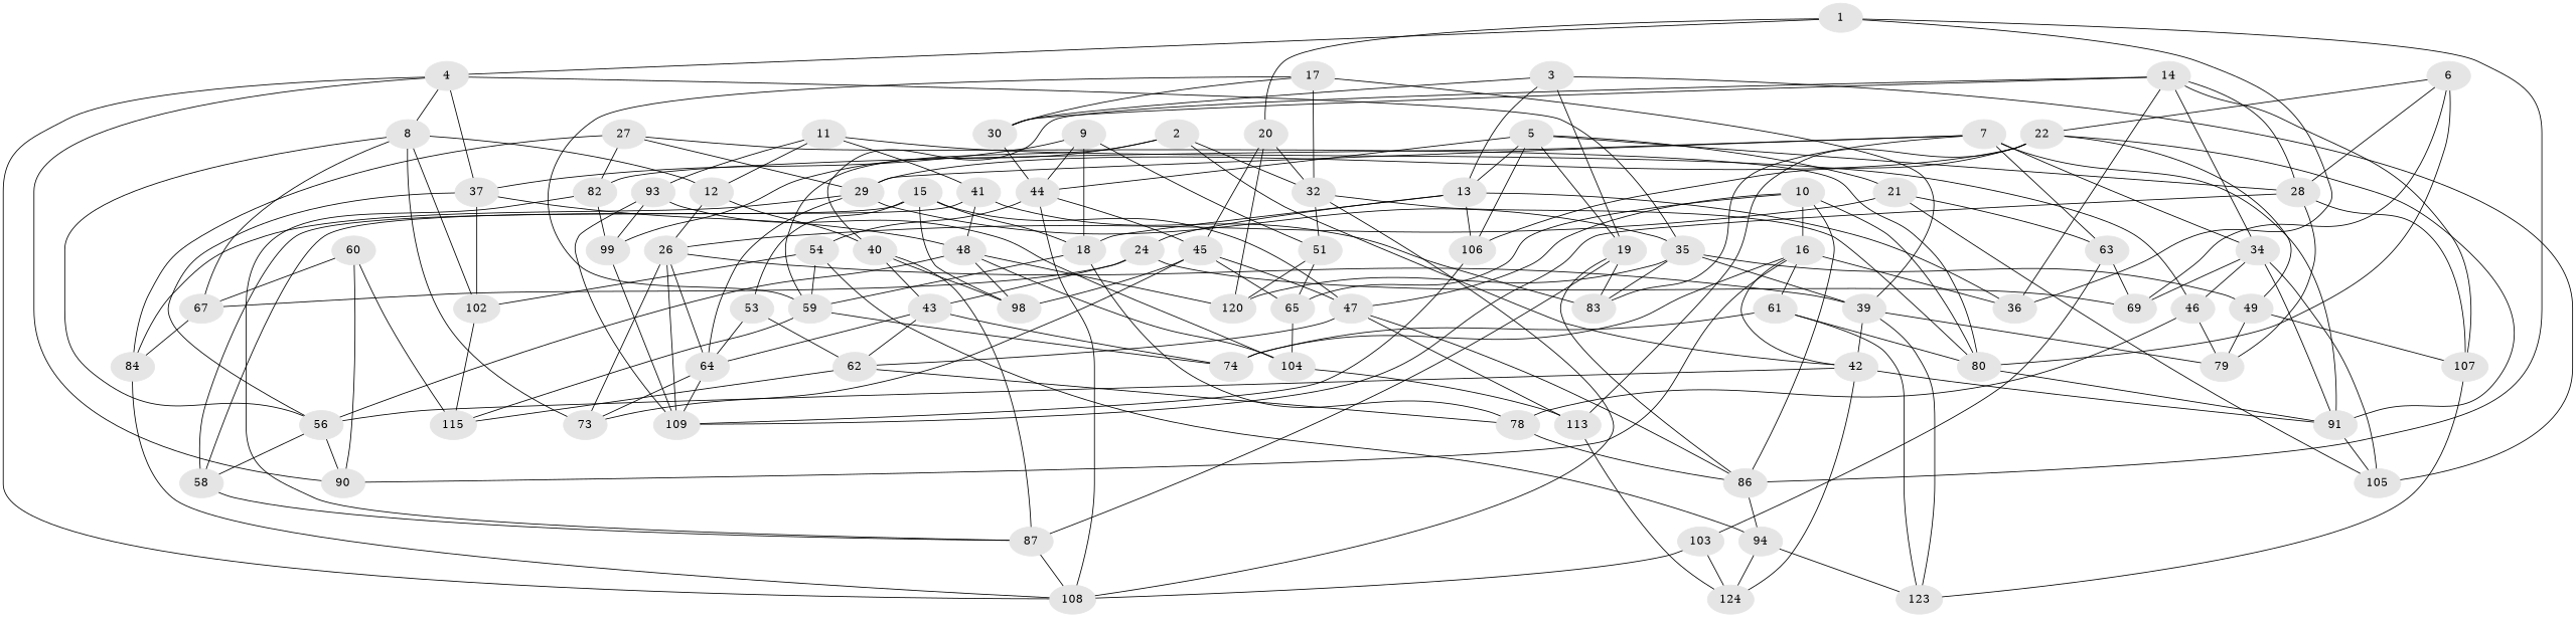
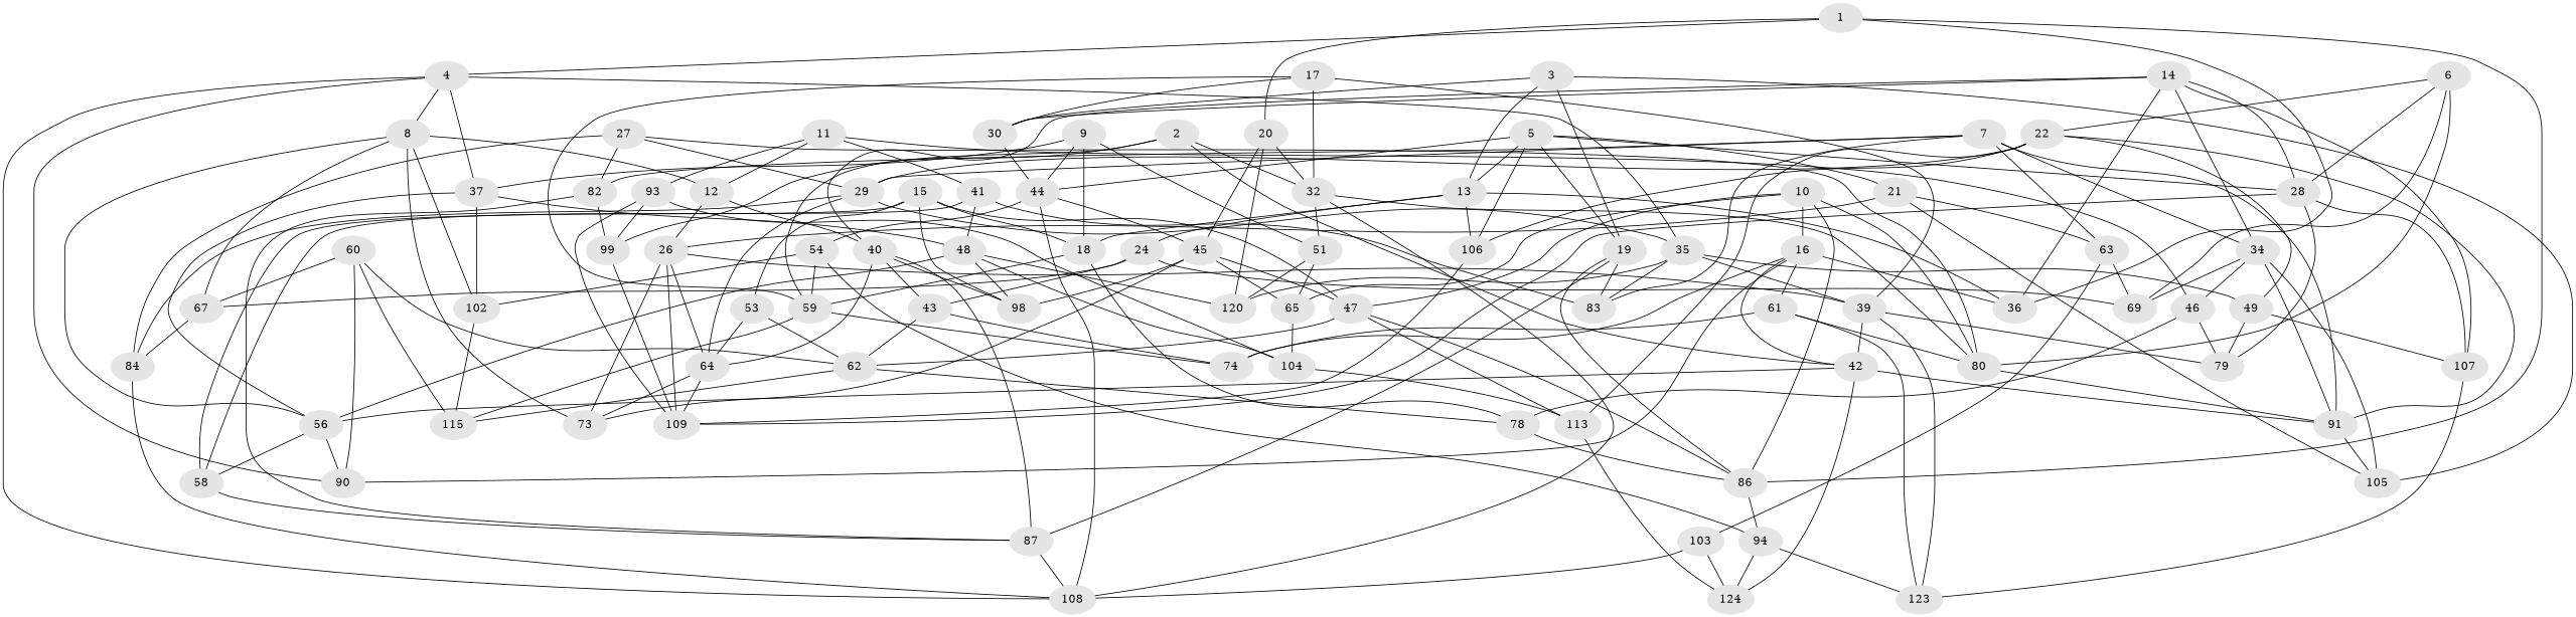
  graph {
    node [color=gray90 style=filled]
    4 [super="+92"]
    8 [super="+110"]
    35 [super="+50"]
    37 [super="+68"]
    90
    108 [super="+126"]
    1
    20
    36
    86 [super="+89"]
    32 [super="+57"]
    45 [super="+88"]
    120
    94
    80 [super="+81"]
    51 [super="+85"]
    2
    42 [super="+116"]
    59 [super="+114"]
    99
    91 [super="+111"]
    56 [super="+66"]
    124
    74
    115
    109 [super="+117"]
    13 [super="+52"]
    106
    18 [super="+25"]
    24
    3
    19 [super="+72"]
    30
    105
    83
    87 [super="+97"]
    44 [super="+70"]
    12
    67
    73
    102
    39 [super="+76"]
    49
    48 [super="+112"]
    5 [super="+118"]
    21
    28 [super="+55"]
    63
    26 [super="+100"]
    107
    79
    54
    22 [super="+38"]
    29 [super="+77"]
    113
    6
    69
    7 [super="+23"]
    34 [super="+125"]
    82
    64 [super="+96"]
    84
    46
    103
    40 [super="+71"]
    58
    9 [super="+95"]
    78
    65
    10 [super="+31"]
    16 [super="+122"]
    47 [super="+101"]
    61
    62 [super="+119"]
    104
    11
    41
    93
    98
    43
    14 [super="+121"]
    123
    15 [super="+75"]
    53
    17
    27
    60
    4 -- 8
    4 -- 35
    4 -- 37
    4 -- 90
    4 -- 108
    8 -- 56
    8 -- 12
    8 -- 67
    8 -- 73
    8 -- 102
    35 -- 120
    35 -- 83
    35 -- 39
    35 -- 49
    37 -- 56
    37 -- 102
    37 -- 48
    1 -- 4
    1 -- 20
    1 -- 36
    1 -- 86
    20 -- 32
    20 -- 45
    20 -- 120
    86 -- 94
    32 -- 108
    32 -- 80
    32 -- 51
    45 -- 73
    45 -- 65
    45 -- 47
    45 -- 98
    94 -- 124
    94 -- 123
    80 -- 91
    51 -- 120
    51 -- 65
    2 -- 32
    2 -- 42
    2 -- 59
    2 -- 99
    42 -- 91
    42 -- 56
    42 -- 124
    59 -- 74
    59 -- 115
    99 -- 109
    91 -- 105
    56 -- 90
    56 -- 58
    13 -- 36
    13 -- 106
    13 -- 18
    13 -- 24
    106 -- 109
    18 -- 59
    18 -- 78
    24 -- 67
    24 -- 69
    24 -- 43
    3 -- 13
    3 -- 19
    3 -- 30
    3 -- 105
    19 -- 86
    19 -- 83
    19 -- 87 [weight=2]
    30 -- 44
    87 -- 108
    44 -- 108
    44 -- 45
    44 -- 54
    12 -- 26
    12 -- 40
    67 -- 84
    102 -- 115
    39 -- 42
    39 -- 79
    39 -- 123
    49 -- 107
    49 -- 79
    48 -- 120
    48 -- 56
    48 -- 104
    48 -- 98
    5 -- 13
    5 -- 106
    5 -- 19
    5 -- 44
    5 -- 21
    5 -- 28
    21 -- 105
    21 -- 63
    21 -- 26
    28 -- 109
    28 -- 107
    28 -- 79
    63 -- 69
    63 -- 103
    26 -- 109
    26 -- 73
    26 -- 39
    26 -- 64
    107 -- 123
    54 -- 94
    54 -- 59
    54 -- 102
    22 -- 91
    22 -- 106
    22 -- 49
    22 -- 29
    22 -- 113
    29 -- 35
    29 -- 64
    29 -- 84
    113 -- 124
    6 -- 80
    6 -- 28
    6 -- 22
    6 -- 69
    7 -- 91
    7 -- 83
    7 -- 63
    7 -- 29
    7 -- 34
    7 -- 82
    34 -- 91
    34 -- 105
    34 -- 69
    34 -- 46
    82 -- 99
    82 -- 87
    64 -- 109
    64 -- 73
    84 -- 108
    46 -- 79
    46 -- 78
    103 -- 108
    103 -- 124
    40 -- 87
-   43 -- 64
+   40 -- 64
    40 -- 98
    40 -- 43
    58 -- 87
    9 -- 37 [weight=2]
    9 -- 51
    9 -- 18 [weight=2]
    9 -- 44
    78 -- 86
    65 -- 104
    10 -- 86
    10 -- 80
    10 -- 65
    10 -- 16
    10 -- 47
    16 -- 90
    16 -- 36
    16 -- 42
    16 -- 74
    16 -- 61
    47 -- 86
    47 -- 113
    47 -- 62
    61 -- 80
    61 -- 74
    61 -- 123
    62 -- 115
    62 -- 78
    104 -- 113
    11 -- 12
    11 -- 46
    11 -- 41
    11 -- 93
    41 -- 83
    41 -- 48
    41 -- 58
    93 -- 99
    93 -- 109
    93 -- 104
    43 -- 74
    43 -- 62
    14 -- 36
    14 -- 30
    14 -- 28
    14 -- 107
    14 -- 34
    14 -- 40
    15 -- 18
    15 -- 58
    15 -- 47
    15 -- 98
    15 -- 53 [weight=2]
    53 -- 64
    53 -- 62
    17 -- 32
    17 -- 59
    17 -- 30
    17 -- 39
    27 -- 80
    27 -- 29
    27 -- 82
    27 -- 84
    60 -- 90
    60 -- 115
    60 -- 67
+   60 -- 62
  }
